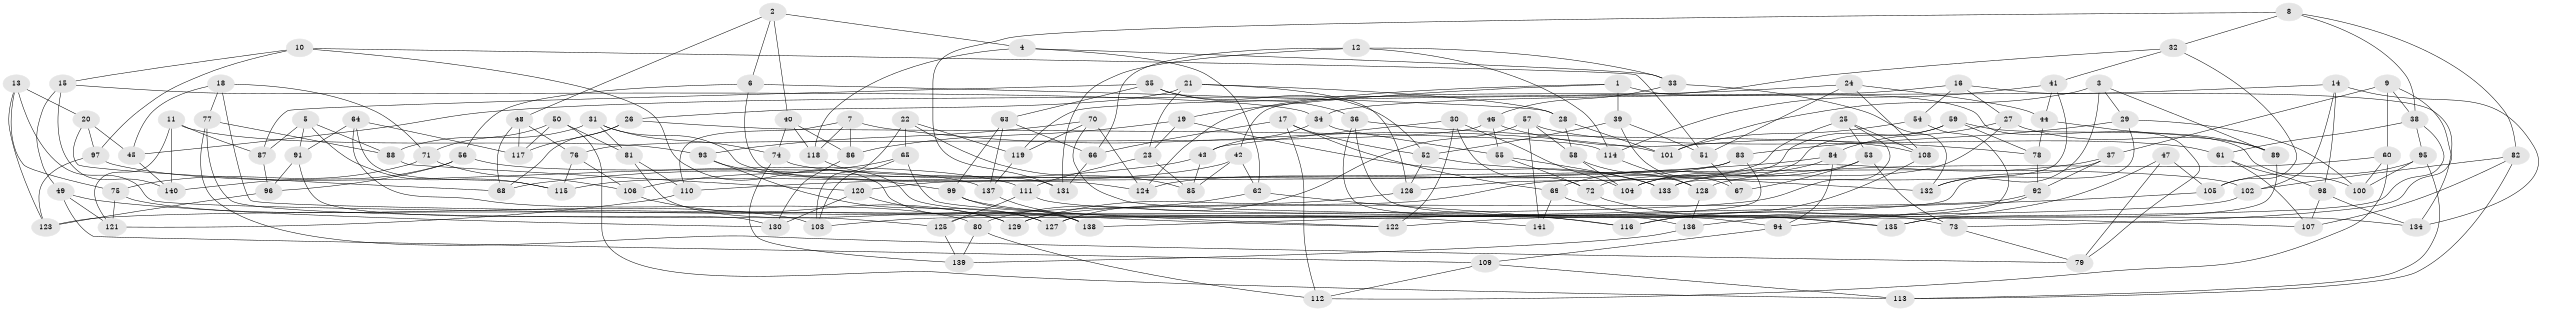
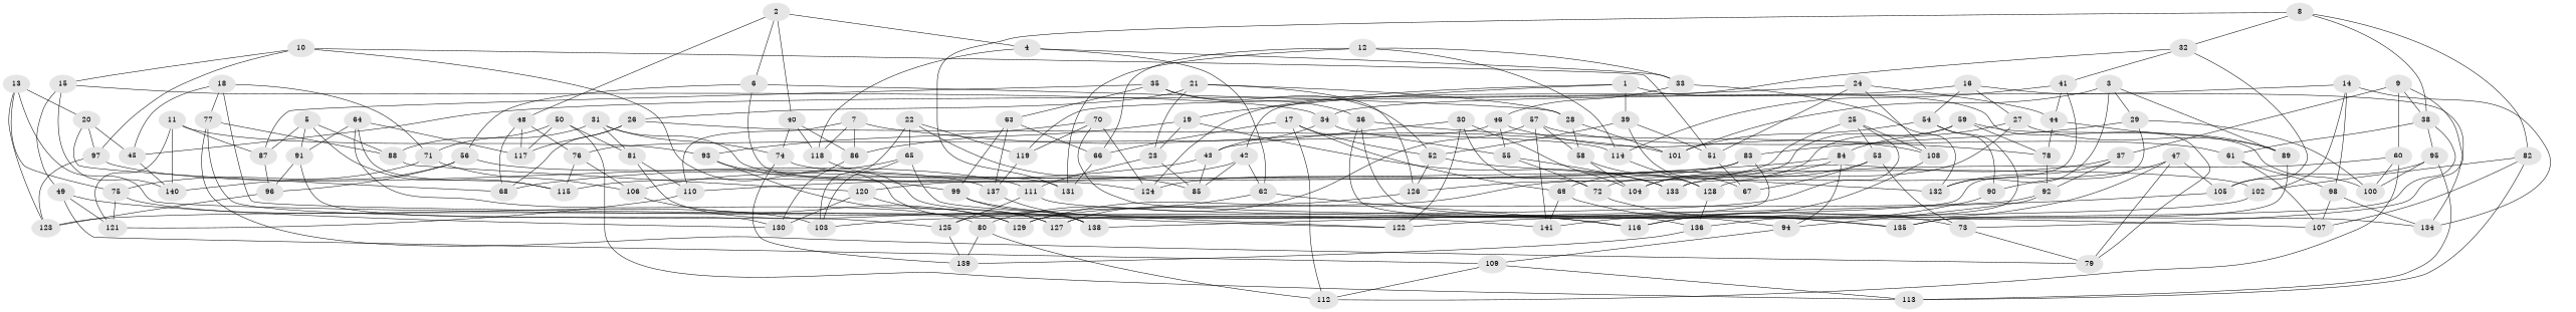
  graph {
    node [color=gray90 style=filled]
    1
    19
    39
    79
    124
    86
    23
    133
    51
    52
    67
    2
    4
    6
    40
    48
    33
    62
    118
    28
    56
    74
    68
    117
    76
    3
    29
    89
    101
    132
    103
    83
    100
    135
    46
    127
    116
    122
    5
    87
    88
    91
    115
    96
    120
    130
    58
    140
    137
    7
    110
    121
    8
    32
    38
    82
    131
    41
    42
    105
    61
    95
    102
    107
    113
    9
    37
    60
    73
    92
    112
    128
    10
    15
    97
    34
    49
    123
    111
    11
    93
    129
    99
    12
    66
    114
    13
    20
    75
    141
    45
    14
    98
    134
    43
    55
    109
    16
    27
    54
    119
    72
    84
    136
+   90
    17
    69
    126
    18
    71
    77
    106
    125
    85
    21
    26
    22
    65
    24
    44
    108
    78
    25
    53
    104
    94
    30
    31
    81
    139
    138
    35
    36
    63
    47
    50
    57
    80
    59
    64
    70
    1 -- 19
    1 -- 39
    1 -- 79
    1 -- 124
    19 -- 86
    19 -- 23
    19 -- 133
    39 -- 51
    39 -- 52
    39 -- 67
    86 -- 130
    23 -- 111
    23 -- 85
    51 -- 67
    52 -- 132
    52 -- 126
    2 -- 4
    2 -- 6
    2 -- 40
    2 -- 48
    4 -- 33
    4 -- 62
    4 -- 118
    6 -- 124
    6 -- 28
    6 -- 56
    40 -- 86
    40 -- 118
    40 -- 74
    48 -- 68
    48 -- 117
    48 -- 76
    33 -- 132
    33 -- 46
    62 -- 127
    62 -- 116
    118 -- 122
    28 -- 101
    28 -- 58
    56 -- 96
    56 -- 140
    56 -- 137
    74 -- 102
    74 -- 139
    76 -- 115
    76 -- 106
    3 -- 29
    3 -- 89
    3 -- 101
    3 -- 132
    29 -- 103
    29 -- 83
    29 -- 100
    89 -- 135
    83 -- 124
    83 -- 127
    83 -- 120
    46 -- 76
    46 -- 55
    46 -- 108
    5 -- 87
    5 -- 88
    5 -- 91
    5 -- 115
    87 -- 96
    88 -- 120
    91 -- 96
    91 -- 130
    96 -- 123
    120 -- 127
    120 -- 130
    58 -- 128
    58 -- 104
    137 -- 138
    7 -- 86
    7 -- 118
    7 -- 101
    7 -- 110
    110 -- 121
    8 -- 32
    8 -- 38
    8 -- 82
    8 -- 131
    32 -- 41
    32 -- 42
    32 -- 105
    38 -- 135
    38 -- 61
    38 -- 95
    82 -- 102
    82 -- 107
    82 -- 113
    41 -- 133
    41 -- 114
    41 -- 44
    42 -- 62
    42 -- 115
    42 -- 85
    105 -- 138
    61 -- 107
    61 -- 98
    95 -- 100
    95 -- 105
    95 -- 113
    102 -- 122
    9 -- 38
    9 -- 37
    9 -- 60
    9 -- 73
    37 -- 133
    37 -- 132
    37 -- 92
    60 -- 100
    60 -- 112
    60 -- 128
    73 -- 79
    92 -- 125
    92 -- 94
    128 -- 136
    10 -- 51
    10 -- 127
    10 -- 15
    10 -- 97
    15 -- 140
    15 -- 34
    15 -- 49
    97 -- 123
    97 -- 111
    34 -- 43
    34 -- 55
    49 -- 130
    49 -- 121
    49 -- 109
    111 -- 135
    111 -- 125
    11 -- 87
    11 -- 140
    11 -- 121
    11 -- 93
    93 -- 129
    93 -- 99
    99 -- 116
    99 -- 138
    12 -- 33
    12 -- 131
    12 -- 66
    12 -- 114
    66 -- 131
    114 -- 128
    13 -- 123
    13 -- 20
    13 -- 75
    13 -- 141
    20 -- 68
    20 -- 97
    20 -- 45
    75 -- 103
    75 -- 121
    45 -- 140
    14 -- 102
    14 -- 34
    14 -- 98
    14 -- 134
    98 -- 107
    98 -- 134
    43 -- 68
    43 -- 85
    55 -- 133
    55 -- 72
    109 -- 113
    109 -- 112
    16 -- 134
    16 -- 27
    16 -- 54
    16 -- 119
    27 -- 89
    27 -- 72
    27 -- 84
    54 -- 101
    54 -- 136
+   54 -- 90
    119 -- 137
    72 -- 73
    84 -- 110
    84 -- 104
    84 -- 94
    136 -- 139
+   90 -- 141
    17 -- 52
    17 -- 112
    17 -- 66
    17 -- 69
    69 -- 135
    69 -- 141
    126 -- 129
    18 -- 107
    18 -- 45
    18 -- 71
    18 -- 77
    71 -- 75
    71 -- 106
    77 -- 79
    77 -- 88
    77 -- 125
    106 -- 129
    125 -- 139
    21 -- 23
    21 -- 28
    21 -- 126
    21 -- 26
    26 -- 68
    26 -- 117
    26 -- 114
    22 -- 103
    22 -- 119
    22 -- 85
    22 -- 65
    65 -- 103
    65 -- 122
    65 -- 106
    24 -- 51
    24 -- 45
    24 -- 44
    24 -- 108
    44 -- 89
    44 -- 78
    108 -- 116
    78 -- 92
    25 -- 123
    25 -- 126
    25 -- 108
    25 -- 53
    53 -- 67
    53 -- 73
    53 -- 69
    94 -- 109
    30 -- 122
    30 -- 43
    30 -- 72
    30 -- 104
    31 -- 74
    31 -- 88
    31 -- 131
    31 -- 81
    81 -- 110
    81 -- 138
    35 -- 52
    35 -- 87
    35 -- 36
    35 -- 63
    36 -- 136
    36 -- 78
    36 -- 94
    63 -- 137
    63 -- 99
    63 -- 66
    47 -- 79
    47 -- 116
    47 -- 105
+   47 -- 90
    50 -- 117
    50 -- 113
    50 -- 71
    50 -- 81
    57 -- 58
    57 -- 61
    57 -- 141
    57 -- 80
    80 -- 112
    80 -- 139
    59 -- 100
    59 -- 129
    59 -- 78
    59 -- 104
    64 -- 117
    64 -- 91
    64 -- 115
    64 -- 80
    70 -- 124
    70 -- 93
    70 -- 134
    70 -- 119
  }
